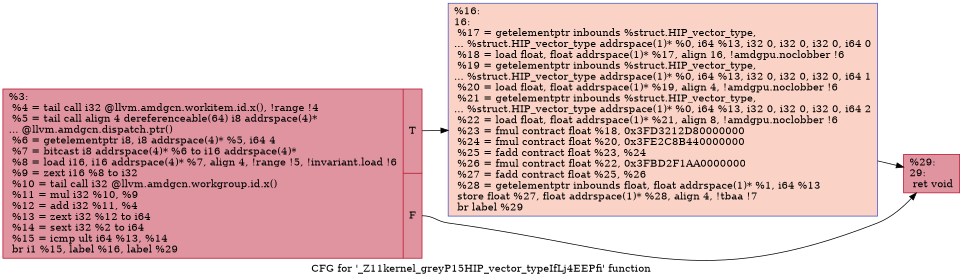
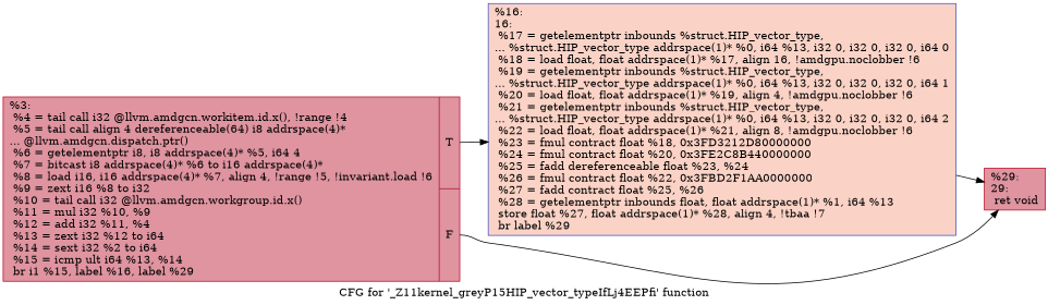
  digraph {
    label="CFG for '_Z11kernel_greyP15HIP_vector_typeIfLj4EEPfi' function"
    rankdir=LR
    node [color="#b70d28ff" fillcolor="#b70d2870" shape=record style=filled]
    n1 [label="{%3:\l  %4 = tail call i32 @llvm.amdgcn.workitem.id.x(), !range !4\l  %5 = tail call align 4 dereferenceable(64) i8 addrspace(4)*\l... @llvm.amdgcn.dispatch.ptr()\l  %6 = getelementptr i8, i8 addrspace(4)* %5, i64 4\l  %7 = bitcast i8 addrspace(4)* %6 to i16 addrspace(4)*\l  %8 = load i16, i16 addrspace(4)* %7, align 4, !range !5, !invariant.load !6\l  %9 = zext i16 %8 to i32\l  %10 = tail call i32 @llvm.amdgcn.workgroup.id.x()\l  %11 = mul i32 %10, %9\l  %12 = add i32 %11, %4\l  %13 = zext i32 %12 to i64\l  %14 = sext i32 %2 to i64\l  %15 = icmp ult i64 %13, %14\l  br i1 %15, label %16, label %29\l|{<s0>T|<s1>F}}"]
-   n2 [color="#3d50c3ff" fillcolor="#f59c7d70" label="{%16:\l16:                                               \l  %17 = getelementptr inbounds %struct.HIP_vector_type,\l... %struct.HIP_vector_type addrspace(1)* %0, i64 %13, i32 0, i32 0, i32 0, i64 0\l  %18 = load float, float addrspace(1)* %17, align 16, !amdgpu.noclobber !6\l  %19 = getelementptr inbounds %struct.HIP_vector_type,\l... %struct.HIP_vector_type addrspace(1)* %0, i64 %13, i32 0, i32 0, i32 0, i64 1\l  %20 = load float, float addrspace(1)* %19, align 4, !amdgpu.noclobber !6\l  %21 = getelementptr inbounds %struct.HIP_vector_type,\l... %struct.HIP_vector_type addrspace(1)* %0, i64 %13, i32 0, i32 0, i32 0, i64 2\l  %22 = load float, float addrspace(1)* %21, align 8, !amdgpu.noclobber !6\l  %23 = fmul contract float %18, 0x3FD3212D80000000\l  %24 = fmul contract float %20, 0x3FE2C8B440000000\l  %25 = fadd contract float %23, %24\l  %26 = fmul contract float %22, 0x3FBD2F1AA0000000\l  %27 = fadd contract float %25, %26\l  %28 = getelementptr inbounds float, float addrspace(1)* %1, i64 %13\l  store float %27, float addrspace(1)* %28, align 4, !tbaa !7\l  br label %29\l}"]
+   n2 [color="#3d50c3ff" fillcolor="#f59c7d70" label="{%16:\l16:                                               \l  %17 = getelementptr inbounds %struct.HIP_vector_type,\l... %struct.HIP_vector_type addrspace(1)* %0, i64 %13, i32 0, i32 0, i32 0, i64 0\l  %18 = load float, float addrspace(1)* %17, align 16, !amdgpu.noclobber !6\l  %19 = getelementptr inbounds %struct.HIP_vector_type,\l... %struct.HIP_vector_type addrspace(1)* %0, i64 %13, i32 0, i32 0, i32 0, i64 1\l  %20 = load float, float addrspace(1)* %19, align 4, !amdgpu.noclobber !6\l  %21 = getelementptr inbounds %struct.HIP_vector_type,\l... %struct.HIP_vector_type addrspace(1)* %0, i64 %13, i32 0, i32 0, i32 0, i64 2\l  %22 = load float, float addrspace(1)* %21, align 8, !amdgpu.noclobber !6\l  %23 = fmul contract float %18, 0x3FD3212D80000000\l  %24 = fmul contract float %20, 0x3FE2C8B440000000\l  %25 = fadd dereferenceable float %23, %24\l  %26 = fmul contract float %22, 0x3FBD2F1AA0000000\l  %27 = fadd contract float %25, %26\l  %28 = getelementptr inbounds float, float addrspace(1)* %1, i64 %13\l  store float %27, float addrspace(1)* %28, align 4, !tbaa !7\l  br label %29\l}"]
    n3 [label="{%29:\l29:                                               \l  ret void\l}"]
    n1 -> n2 [tailport=s0]
    n1 -> n3 [tailport=s1]
    n2 -> n3
  }
